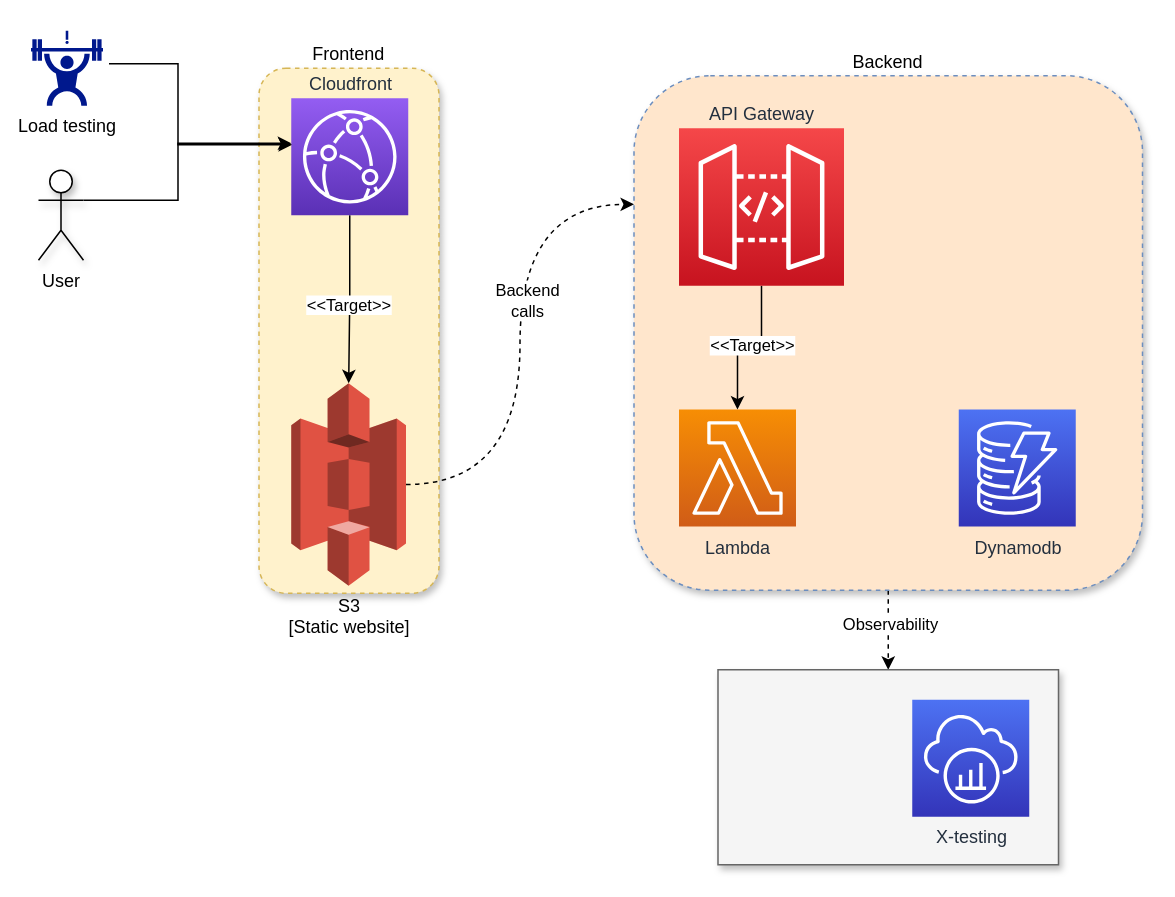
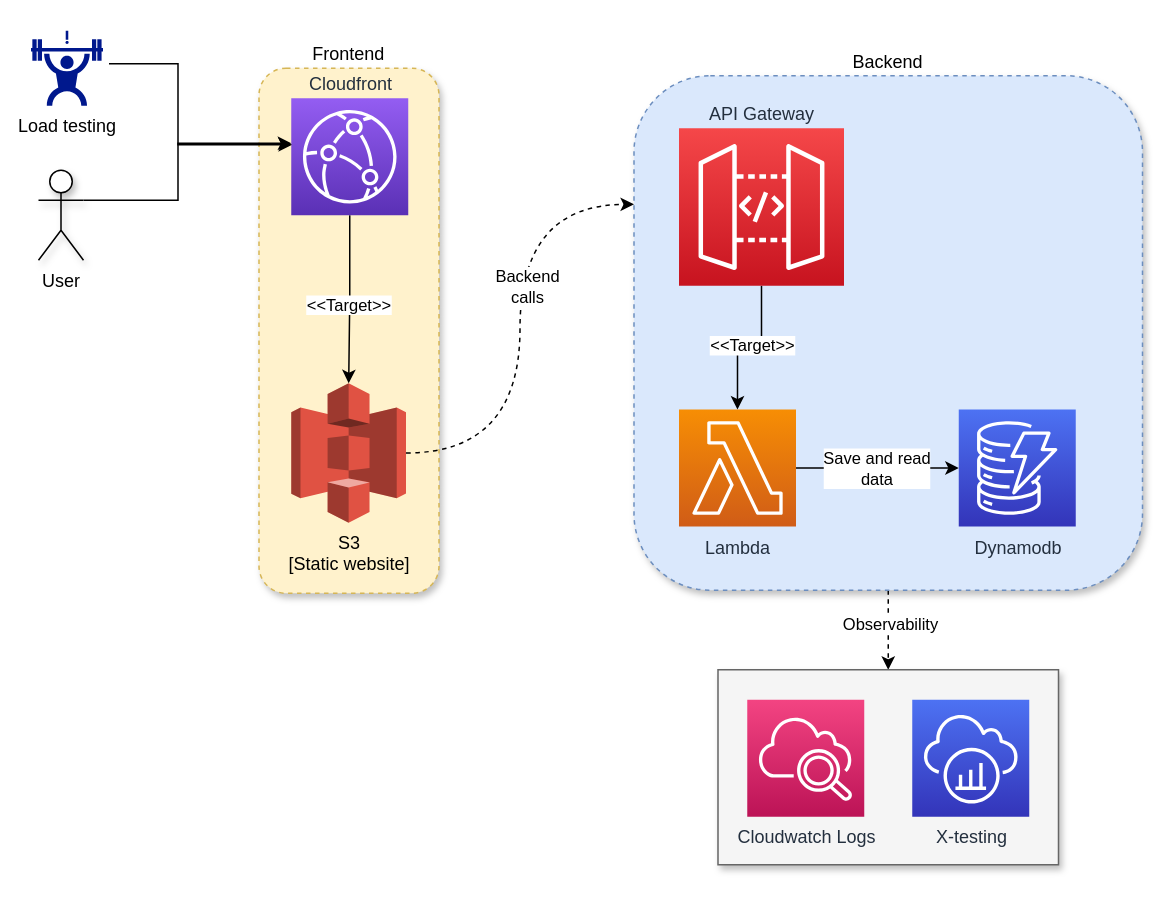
  <mxCell id="0" />
  <mxCell id="1" parent="0" />
  <mxCell id="2" value="Frontend" style="fillColor=#fff2cc;strokeColor=#d6b656;dashed=1;verticalAlign=bottom;fontStyle=0;labelPosition=center;verticalLabelPosition=top;align=center;rounded=1;shadow=1;" vertex="1" parent="1"><mxGeometry x="172" y="45" width="120" height="350" as="geometry" /></mxCell>
  <mxCell id="3" style="edgeStyle=orthogonalEdgeStyle;rounded=0;orthogonalLoop=1;jettySize=auto;html=1;entryX=0.5;entryY=0;entryDx=0;entryDy=0;dashed=1;" edge="1" parent="1" source="5" target="6"><mxGeometry relative="1" as="geometry" /></mxCell>
  <mxCell id="4" value="Observability" style="edgeLabel;html=1;align=center;verticalAlign=middle;resizable=0;points=[];" vertex="1" connectable="0" parent="3"><mxGeometry x="-0.167" y="1" relative="1" as="geometry"><mxPoint as="offset" /></mxGeometry></mxCell>
- <mxCell id="5" value="Backend" style="fillColor=#ffe6cc;strokeColor=#6c8ebf;dashed=1;verticalAlign=bottom;fontStyle=0;labelPosition=center;verticalLabelPosition=top;align=center;rounded=1;shadow=1;" vertex="1" parent="1"><mxGeometry x="422" y="50" width="339" height="343" as="geometry" /></mxCell>
+ <mxCell id="5" value="Backend" style="fillColor=#dae8fc;strokeColor=#6c8ebf;dashed=1;verticalAlign=bottom;fontStyle=0;labelPosition=center;verticalLabelPosition=top;align=center;rounded=1;shadow=1;" vertex="1" parent="1"><mxGeometry x="422" y="50" width="339" height="343" as="geometry" /></mxCell>
  <mxCell id="6" value="" style="rounded=0;whiteSpace=wrap;html=1;fillColor=#f5f5f5;strokeColor=#666666;fontColor=#333333;shadow=1;" vertex="1" parent="1"><mxGeometry x="478" y="446" width="227" height="130" as="geometry" /></mxCell>
+ <mxCell id="7" value="Save and read&lt;br&gt;data" style="edgeStyle=orthogonalEdgeStyle;orthogonalLoop=1;jettySize=auto;html=1;rounded=0;" edge="1" parent="1" source="8" target="20"><mxGeometry relative="1" as="geometry" /></mxCell>
  <mxCell id="8" value="Lambda" style="points=[[0,0,0],[0.25,0,0],[0.5,0,0],[0.75,0,0],[1,0,0],[0,1,0],[0.25,1,0],[0.5,1,0],[0.75,1,0],[1,1,0],[0,0.25,0],[0,0.5,0],[0,0.75,0],[1,0.25,0],[1,0.5,0],[1,0.75,0]];outlineConnect=0;fontColor=#232F3E;gradientColor=#F78E04;gradientDirection=north;fillColor=#D05C17;strokeColor=#ffffff;dashed=0;verticalLabelPosition=bottom;verticalAlign=top;align=center;html=1;fontSize=12;fontStyle=0;aspect=fixed;shape=mxgraph.aws4.resourceIcon;resIcon=mxgraph.aws4.lambda;" vertex="1" parent="1"><mxGeometry x="452" y="272.5" width="78" height="78" as="geometry" /></mxCell>
  <mxCell id="9" style="edgeStyle=orthogonalEdgeStyle;rounded=0;orthogonalLoop=1;jettySize=auto;html=1;" edge="1" parent="1" source="11" target="8"><mxGeometry relative="1" as="geometry" /></mxCell>
  <mxCell id="10" value="&amp;lt;&amp;lt;Target&amp;gt;&amp;gt;" style="edgeLabel;html=1;align=center;verticalAlign=middle;resizable=0;points=[];" vertex="1" connectable="0" parent="9"><mxGeometry x="-0.032" y="-2" relative="1" as="geometry"><mxPoint as="offset" /></mxGeometry></mxCell>
  <mxCell id="11" value="API Gateway" style="points=[[0,0,0],[0.25,0,0],[0.5,0,0],[0.75,0,0],[1,0,0],[0,1,0],[0.25,1,0],[0.5,1,0],[0.75,1,0],[1,1,0],[0,0.25,0],[0,0.5,0],[0,0.75,0],[1,0.25,0],[1,0.5,0],[1,0.75,0]];outlineConnect=0;fontColor=#232F3E;gradientColor=#F54749;gradientDirection=north;fillColor=#C7131F;strokeColor=#ffffff;dashed=0;verticalLabelPosition=top;verticalAlign=bottom;align=center;html=1;fontSize=12;fontStyle=0;aspect=fixed;shape=mxgraph.aws4.resourceIcon;resIcon=mxgraph.aws4.api_gateway;labelPosition=center;" vertex="1" parent="1"><mxGeometry x="452" y="85" width="110" height="105" as="geometry" /></mxCell>
  <mxCell id="12" value="X-testing" style="points=[[0,0,0],[0.25,0,0],[0.5,0,0],[0.75,0,0],[1,0,0],[0,1,0],[0.25,1,0],[0.5,1,0],[0.75,1,0],[1,1,0],[0,0.25,0],[0,0.5,0],[0,0.75,0],[1,0.25,0],[1,0.5,0],[1,0.75,0]];outlineConnect=0;fontColor=#232F3E;gradientColor=#4D72F3;gradientDirection=north;fillColor=#3334B9;strokeColor=#ffffff;dashed=0;verticalLabelPosition=bottom;verticalAlign=top;align=center;html=1;fontSize=12;fontStyle=0;aspect=fixed;shape=mxgraph.aws4.resourceIcon;resIcon=mxgraph.aws4.xray;" vertex="1" parent="1"><mxGeometry x="607.5" y="466" width="78" height="78" as="geometry" /></mxCell>
+ <mxCell id="13" value="Cloudwatch Logs" style="points=[[0,0,0],[0.25,0,0],[0.5,0,0],[0.75,0,0],[1,0,0],[0,1,0],[0.25,1,0],[0.5,1,0],[0.75,1,0],[1,1,0],[0,0.25,0],[0,0.5,0],[0,0.75,0],[1,0.25,0],[1,0.5,0],[1,0.75,0]];points=[[0,0,0],[0.25,0,0],[0.5,0,0],[0.75,0,0],[1,0,0],[0,1,0],[0.25,1,0],[0.5,1,0],[0.75,1,0],[1,1,0],[0,0.25,0],[0,0.5,0],[0,0.75,0],[1,0.25,0],[1,0.5,0],[1,0.75,0]];outlineConnect=0;fontColor=#232F3E;gradientColor=#F34482;gradientDirection=north;fillColor=#BC1356;strokeColor=#ffffff;dashed=0;verticalLabelPosition=bottom;verticalAlign=top;align=center;html=1;fontSize=12;fontStyle=0;aspect=fixed;shape=mxgraph.aws4.resourceIcon;resIcon=mxgraph.aws4.cloudwatch_2;" vertex="1" parent="1"><mxGeometry x="497.5" y="466" width="78" height="78" as="geometry" /></mxCell>
  <mxCell id="14" style="edgeStyle=orthogonalEdgeStyle;orthogonalLoop=1;jettySize=auto;html=1;entryX=0;entryY=0.25;entryDx=0;entryDy=0;dashed=1;curved=1;" edge="1" parent="1" source="16" target="5"><mxGeometry relative="1" as="geometry" /></mxCell>
  <mxCell id="15" value="Backend&lt;br&gt;calls" style="edgeLabel;html=1;align=center;verticalAlign=middle;resizable=0;points=[];" vertex="1" connectable="0" parent="14"><mxGeometry x="0.175" y="-4" relative="1" as="geometry"><mxPoint as="offset" /></mxGeometry></mxCell>
- <mxCell id="16" value="S3&lt;br&gt;[Static website]" style="outlineConnect=0;dashed=0;verticalLabelPosition=bottom;verticalAlign=top;align=center;html=1;shape=mxgraph.aws3.s3;fillColor=#E05243;gradientColor=none;" vertex="1" parent="1"><mxGeometry x="193.5" y="255" width="76.5" height="135" as="geometry" /></mxCell>
+ <mxCell id="16" value="S3&lt;br&gt;[Static website]" style="outlineConnect=0;dashed=0;verticalLabelPosition=bottom;verticalAlign=top;align=center;html=1;shape=mxgraph.aws3.s3;fillColor=#E05243;gradientColor=none;" vertex="1" parent="1"><mxGeometry x="193.5" y="255" width="76.5" height="93" as="geometry" /></mxCell>
  <mxCell id="17" style="edgeStyle=orthogonalEdgeStyle;rounded=0;orthogonalLoop=1;jettySize=auto;html=1;" edge="1" parent="1" source="19" target="16"><mxGeometry relative="1" as="geometry" /></mxCell>
  <mxCell id="18" value="&amp;lt;&amp;lt;Target&amp;gt;&amp;gt;" style="edgeLabel;html=1;align=center;verticalAlign=middle;resizable=0;points=[];" vertex="1" connectable="0" parent="17"><mxGeometry x="0.059" relative="1" as="geometry"><mxPoint as="offset" /></mxGeometry></mxCell>
  <mxCell id="19" value="Cloudfront" style="points=[[0,0,0],[0.25,0,0],[0.5,0,0],[0.75,0,0],[1,0,0],[0,1,0],[0.25,1,0],[0.5,1,0],[0.75,1,0],[1,1,0],[0,0.25,0],[0,0.5,0],[0,0.75,0],[1,0.25,0],[1,0.5,0],[1,0.75,0]];outlineConnect=0;fontColor=#232F3E;gradientColor=#945DF2;gradientDirection=north;fillColor=#5A30B5;strokeColor=#ffffff;dashed=0;verticalLabelPosition=top;verticalAlign=bottom;align=center;html=1;fontSize=12;fontStyle=0;aspect=fixed;shape=mxgraph.aws4.resourceIcon;resIcon=mxgraph.aws4.cloudfront;labelPosition=center;" vertex="1" parent="1"><mxGeometry x="193.5" y="65" width="78" height="78" as="geometry" /></mxCell>
  <mxCell id="20" value="Dynamodb" style="points=[[0,0,0],[0.25,0,0],[0.5,0,0],[0.75,0,0],[1,0,0],[0,1,0],[0.25,1,0],[0.5,1,0],[0.75,1,0],[1,1,0],[0,0.25,0],[0,0.5,0],[0,0.75,0],[1,0.25,0],[1,0.5,0],[1,0.75,0]];outlineConnect=0;fontColor=#232F3E;gradientColor=#4D72F3;gradientDirection=north;fillColor=#3334B9;strokeColor=#ffffff;dashed=0;verticalLabelPosition=bottom;verticalAlign=top;align=center;html=1;fontSize=12;fontStyle=0;aspect=fixed;shape=mxgraph.aws4.resourceIcon;resIcon=mxgraph.aws4.dynamodb;" vertex="1" parent="1"><mxGeometry x="638.5" y="272.5" width="78" height="78" as="geometry" /></mxCell>
  <mxCell id="21" style="edgeStyle=orthogonalEdgeStyle;rounded=0;orthogonalLoop=1;jettySize=auto;html=1;" edge="1" parent="1"><mxGeometry relative="1" as="geometry"><mxPoint x="72" y="42" as="sourcePoint" /><mxPoint x="194" y="96" as="targetPoint" /><Array as="points"><mxPoint x="118" y="42" /><mxPoint x="118" y="96" /><mxPoint x="194" y="96" /></Array></mxGeometry></mxCell>
  <mxCell id="22" style="edgeStyle=orthogonalEdgeStyle;rounded=0;orthogonalLoop=1;jettySize=auto;html=1;" edge="1" parent="1" source="23" target="19"><mxGeometry relative="1" as="geometry"><Array as="points"><mxPoint x="118" y="133" /><mxPoint x="118" y="95" /></Array></mxGeometry></mxCell>
  <mxCell id="23" value="User" style="shape=umlActor;verticalLabelPosition=bottom;verticalAlign=top;html=1;outlineConnect=0;rounded=1;shadow=1;" vertex="1" parent="1"><mxGeometry x="25" y="113" width="30" height="60" as="geometry" /></mxCell>
  <mxCell id="24" value="Load testing" style="aspect=fixed;pointerEvents=1;shadow=0;dashed=0;html=1;strokeColor=none;labelPosition=center;verticalLabelPosition=bottom;verticalAlign=top;align=center;fillColor=#00188D;shape=mxgraph.mscae.enterprise.load_testing;rounded=1;" vertex="1" parent="1"><mxGeometry x="20" y="20" width="48" height="50" as="geometry" /></mxCell>
